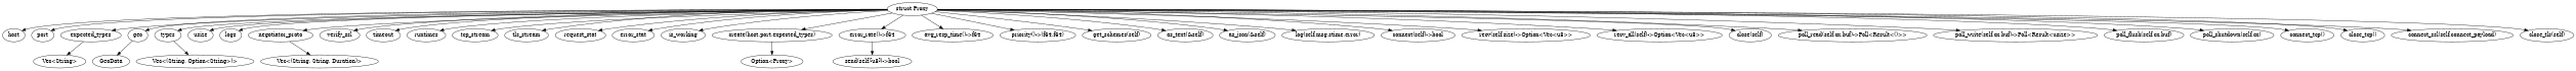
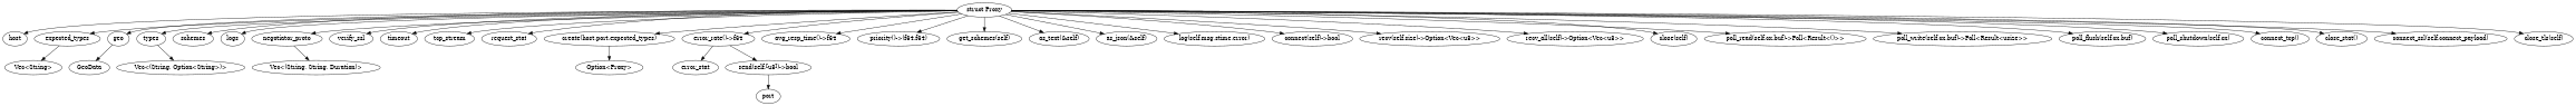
  digraph {
    rankdir=TB
    n1 [label="struct Proxy"]
    host
    port
    expected_types
    geo
    types
-   schemes [label=usize]
+   schemes
    logs
    negotiator_proto
    verify_ssl
    timeout
-   runtimes
    tcp_stream
-   tls_stream
    request_stat
    error_stat
-   is_working
    "create(host,port,expected_types)"
    "error_rate()->f64"
    "avg_resp_time()->f64"
    "priority()->(f64,f64)"
    "get_schemes(self)"
    "as_text(&self)"
    "as_json(&self)"
    "log(self,msg,stime,error)"
    "connect(self)->bool"
    "recv(self,size)->Option<Vec<u8>>"
    "recv_all(self)->Option<Vec<u8>>"
    "close(self)"
    "poll_read(self,cx,buf)->Poll<Result<()>>"
    "poll_write(self,cx,buf)->Poll<Result<usize>>"
    "poll_flush(self,cx,buf)"
    "poll_shutdown(self,cx)"
    "connect_tcp()"
-   "close_tcp()"
+   "close_tcp()" [label="close_stat()"]
    "connect_ssl(self,connect_payload)"
    "close_tls(self)"
    "Vec<String>"
    GeoData
    "Vec<(String, Option<String>)>"
    "Vec<(String, String, Duration)>"
    "Option<Proxy>"
    "send(self,[u8])->bool"
    n1 -> host
-   n1 -> port
+   "send(self,[u8])->bool" -> port
    n1 -> expected_types
    n1 -> geo
    n1 -> types
    n1 -> schemes
    n1 -> logs
    n1 -> negotiator_proto
    n1 -> verify_ssl
    n1 -> timeout
-   n1 -> runtimes
    n1 -> tcp_stream
-   n1 -> tls_stream
    n1 -> request_stat
-   n1 -> error_stat
-   n1 -> is_working
+   "error_rate()->f64" -> error_stat
    n1 -> "create(host,port,expected_types)"
    n1 -> "error_rate()->f64"
    n1 -> "avg_resp_time()->f64"
    n1 -> "priority()->(f64,f64)"
    n1 -> "get_schemes(self)"
    n1 -> "as_text(&self)"
    n1 -> "as_json(&self)"
    n1 -> "log(self,msg,stime,error)"
    n1 -> "connect(self)->bool"
    n1 -> "recv(self,size)->Option<Vec<u8>>"
    n1 -> "recv_all(self)->Option<Vec<u8>>"
    n1 -> "close(self)"
    n1 -> "poll_read(self,cx,buf)->Poll<Result<()>>"
    n1 -> "poll_write(self,cx,buf)->Poll<Result<usize>>"
    n1 -> "poll_flush(self,cx,buf)"
    n1 -> "poll_shutdown(self,cx)"
    n1 -> "connect_tcp()"
    n1 -> "close_tcp()"
    n1 -> "connect_ssl(self,connect_payload)"
    n1 -> "close_tls(self)"
    expected_types -> "Vec<String>"
    geo -> GeoData
    types -> "Vec<(String, Option<String>)>"
    negotiator_proto -> "Vec<(String, String, Duration)>"
    "create(host,port,expected_types)" -> "Option<Proxy>"
    "error_rate()->f64" -> "send(self,[u8])->bool"
  }
